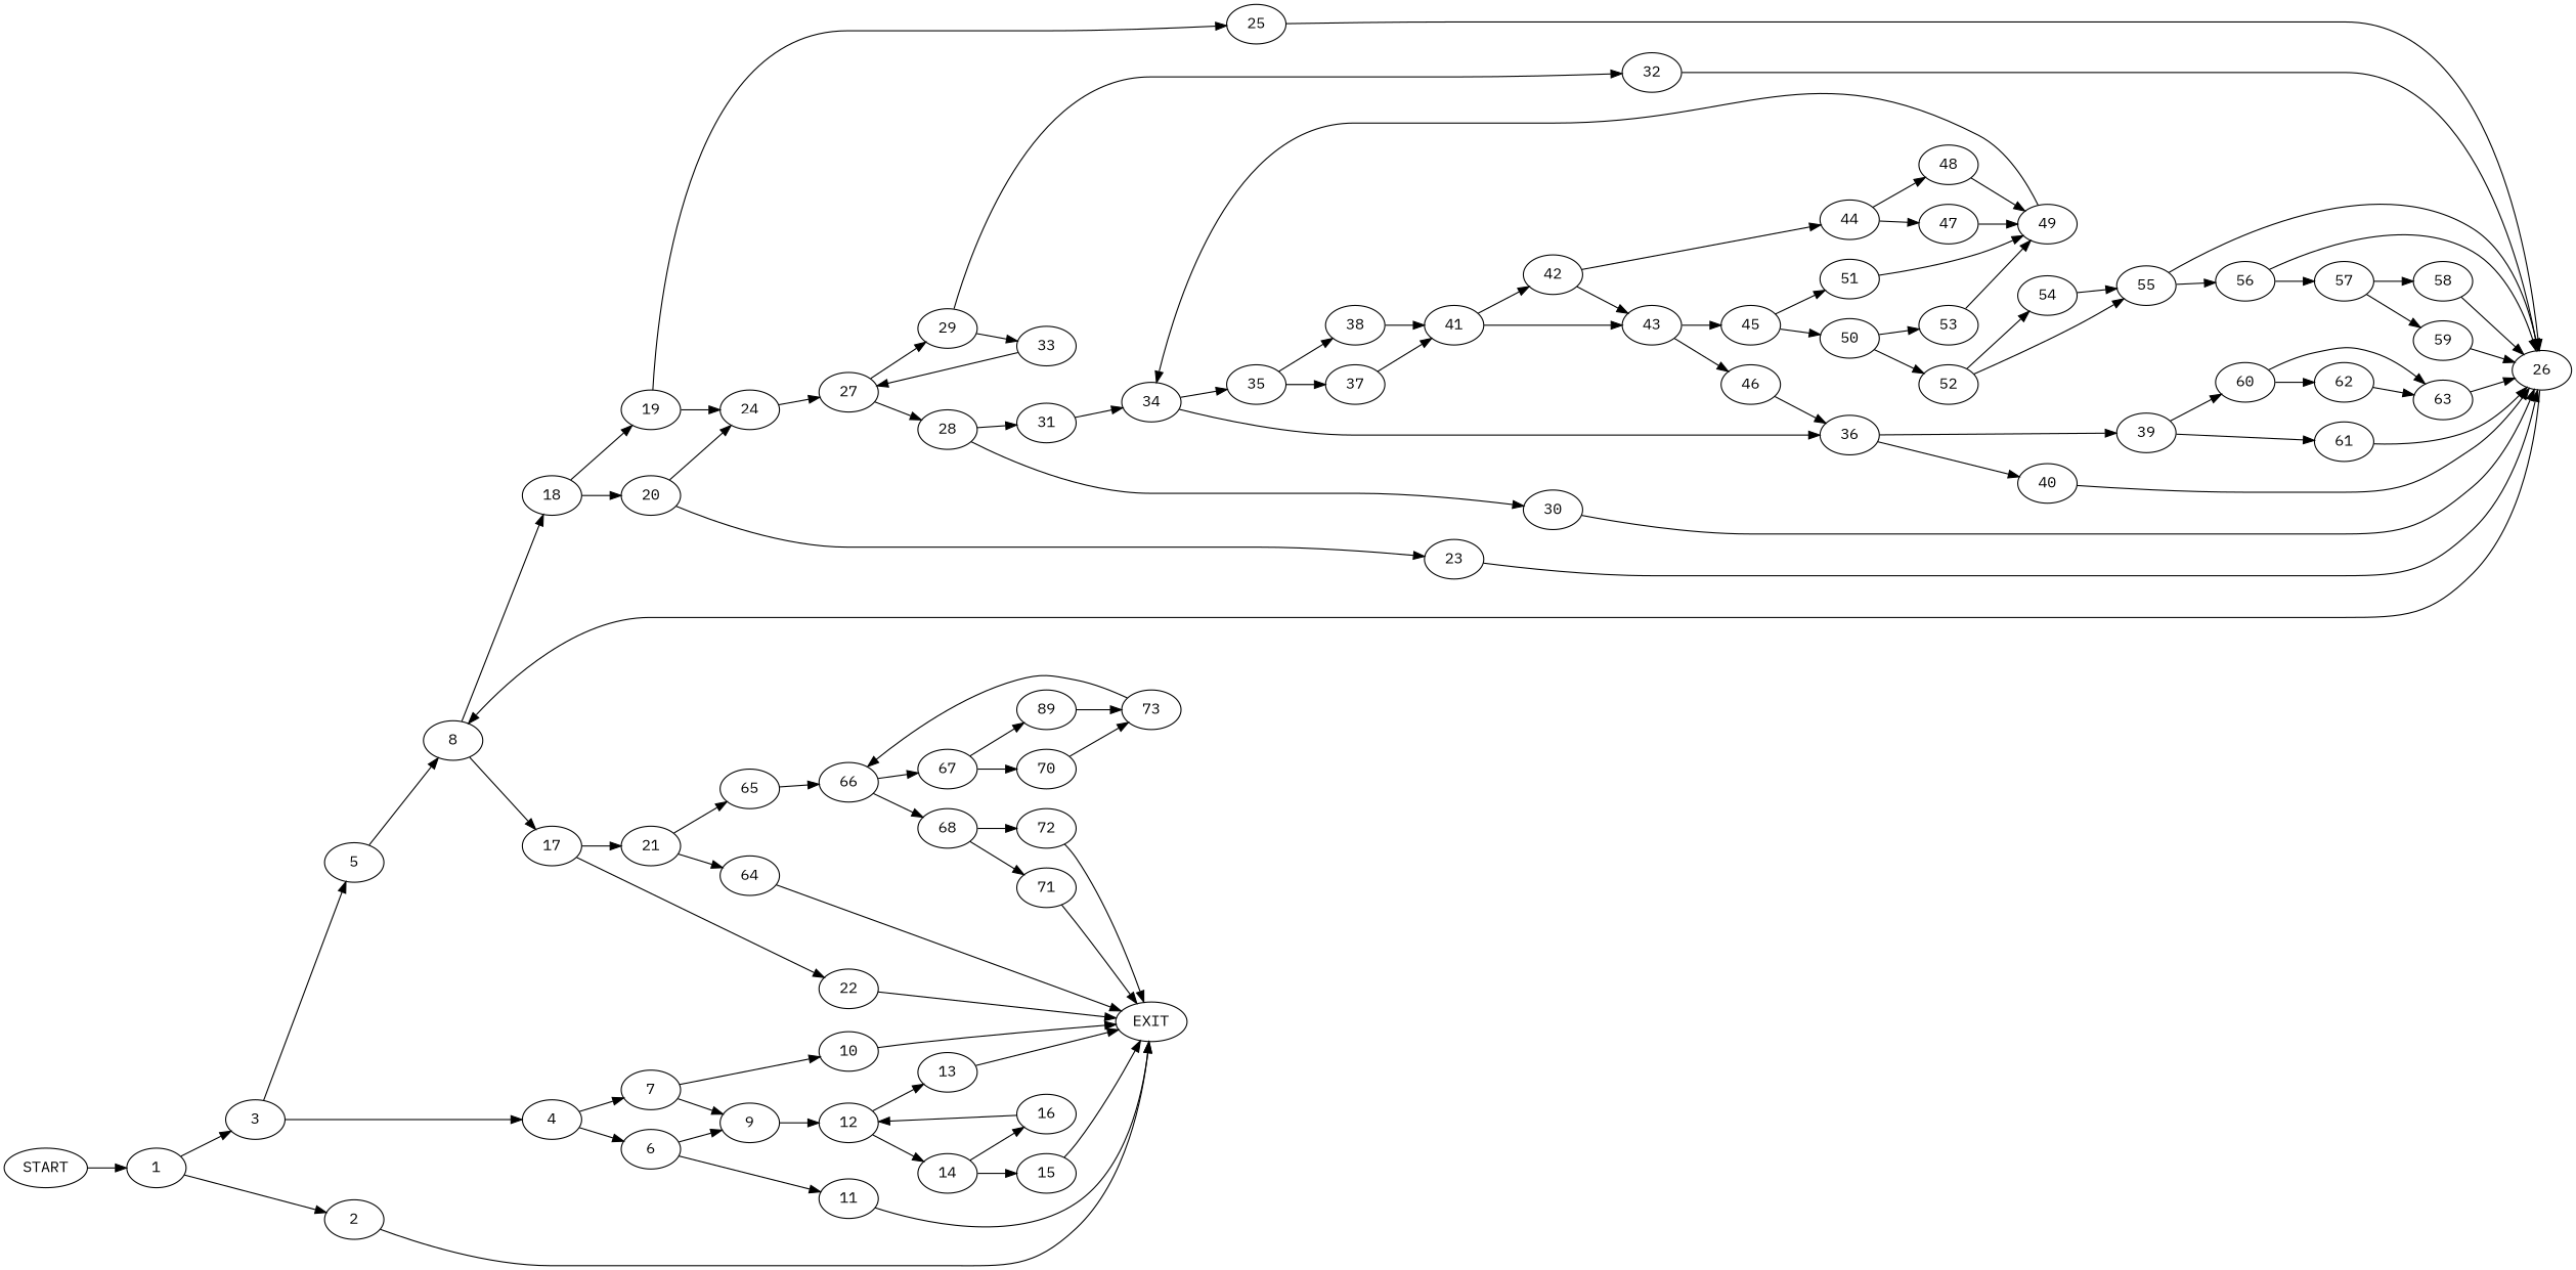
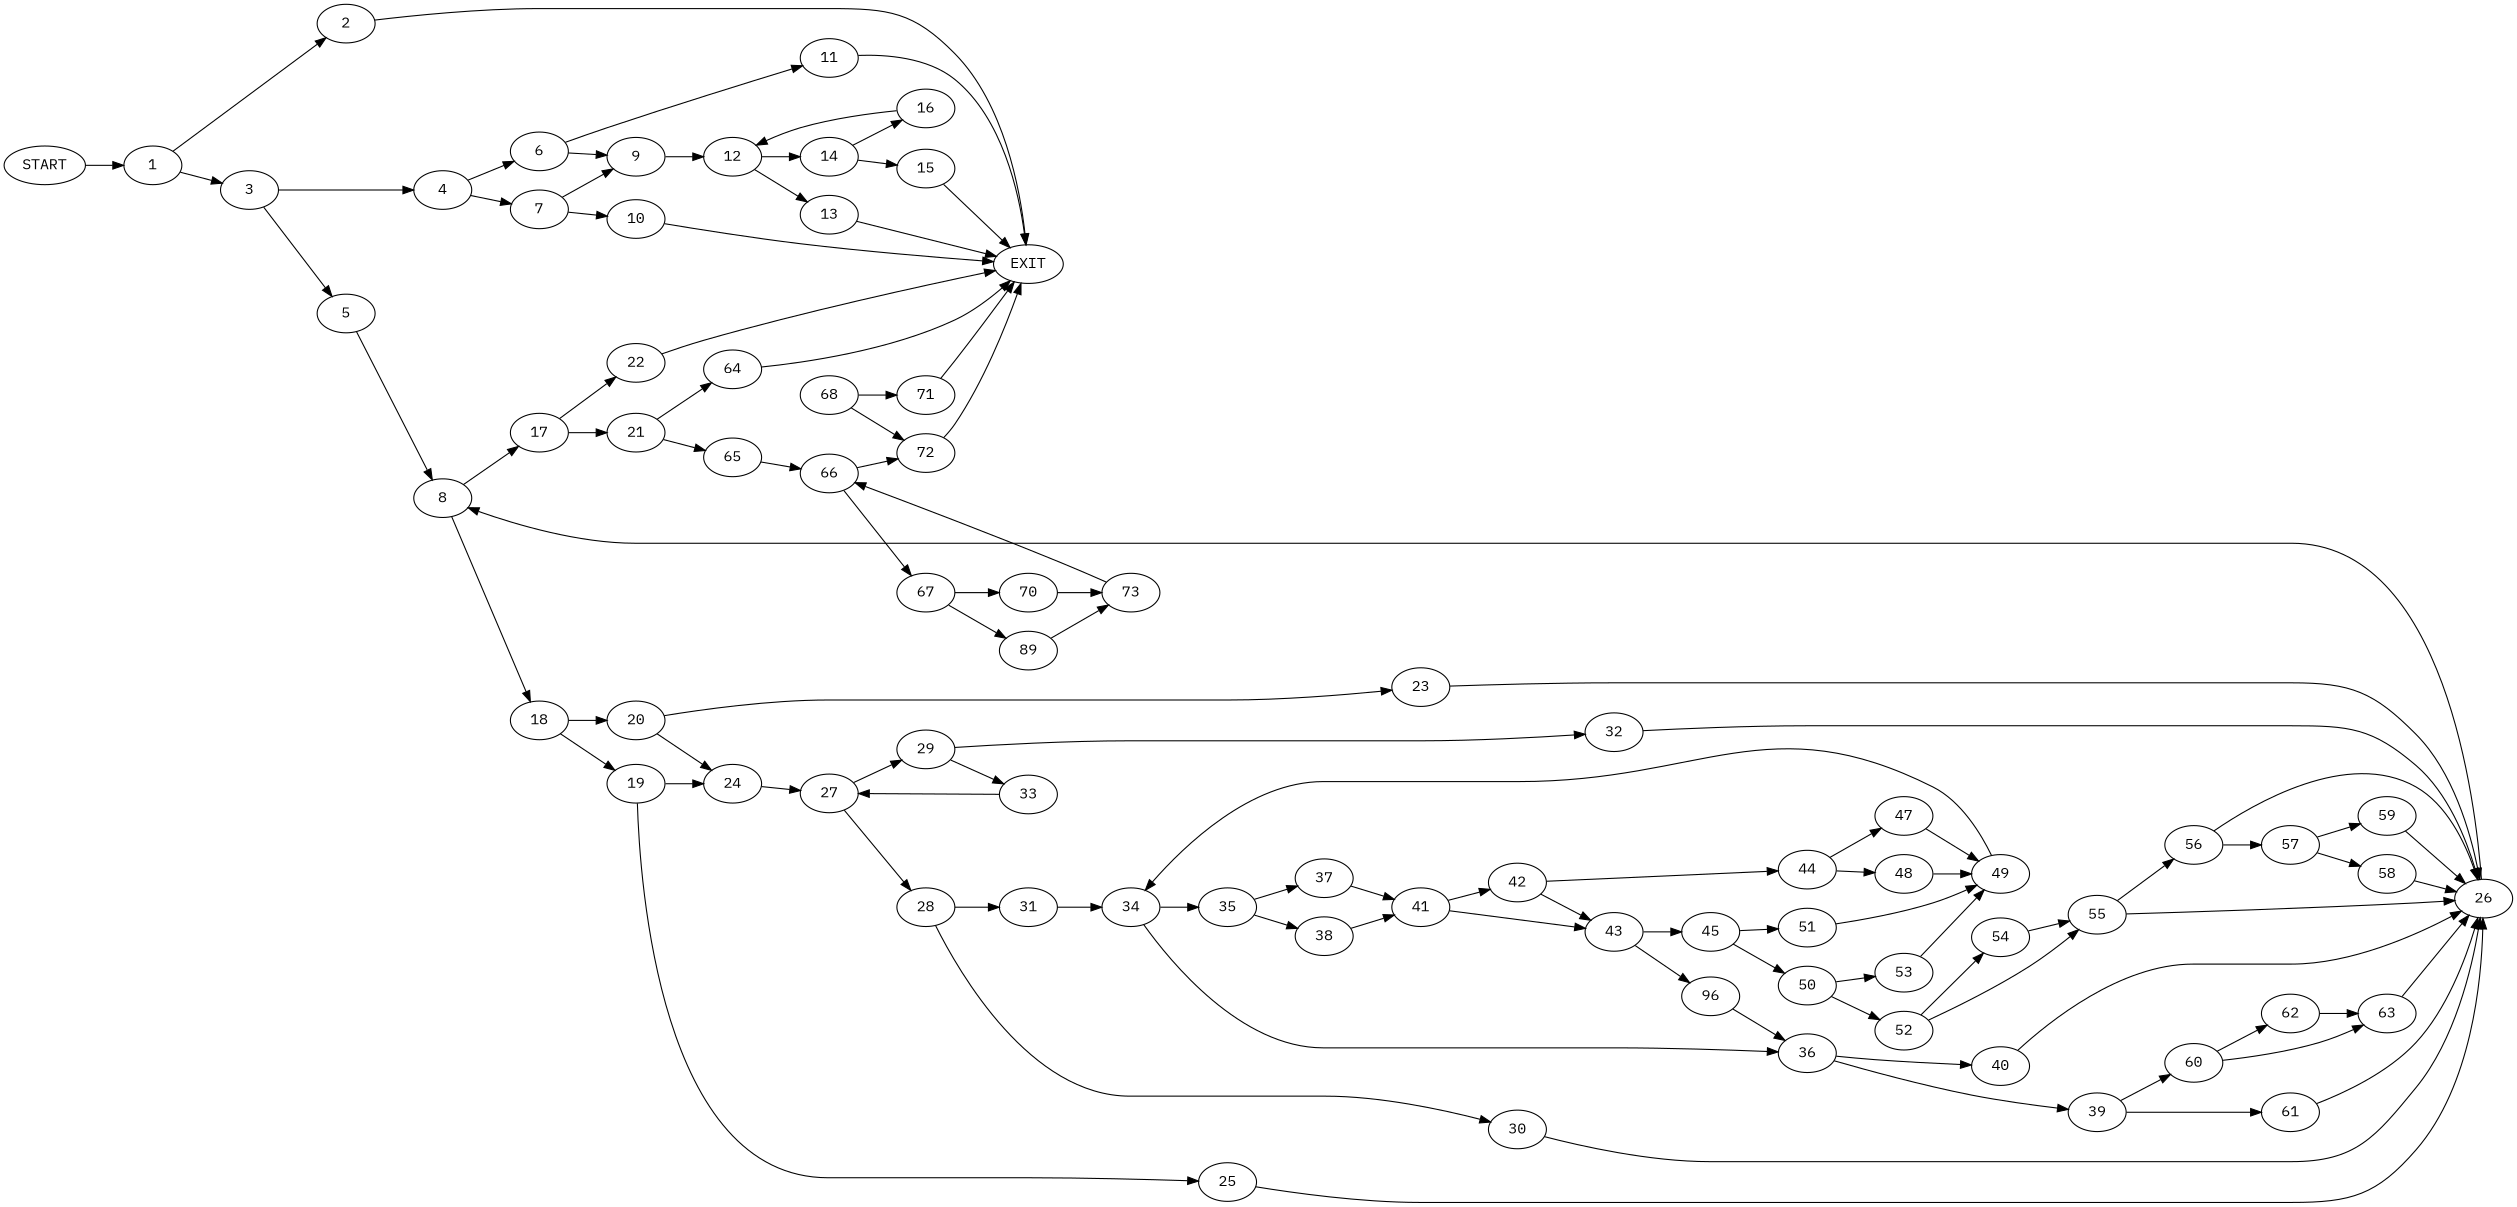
  digraph {
    fontname="IBM Plex Mono"
    rankdir=LR
    node [fontname="IBM Plex Mono"]
    edge [fontname="IBM Plex Mono"]
    n1 [label=START]
    1
    2
    3
    n5 [label=EXIT]
    4
    5
    6
    7
    8
    9
    11
    10
    17
    18
    12
    21
    22
    19
    20
    13
    14
    15
    16
    64
    65
    24
    25
    23
    27
    26
    66
    28
    29
    30
    31
    32
    33
    34
    35
    36
    37
    38
    39
    40
    41
    60
    61
    42
    43
    62
    63
    44
    45
-   46
+   46 [label=96]
    47
    48
    50
    51
    49
    52
    53
    54
    55
    56
    57
    58
    59
    67
    68
    n71 [label=89]
    70
    71
    72
    73
    n1 -> 1
    1 -> 2
    1 -> 3
    2 -> n5
    3 -> 4
    3 -> 5
    4 -> 6
    4 -> 7
    5 -> 8
    6 -> 9
    6 -> 11
    7 -> 9
    7 -> 10
    8 -> 17
    8 -> 18
    9 -> 12
    11 -> n5
    10 -> n5
    17 -> 21
    17 -> 22
    18 -> 19
    18 -> 20
    12 -> 13
    12 -> 14
    21 -> 64
    21 -> 65
    22 -> n5
    19 -> 24
    19 -> 25
    20 -> 24
    20 -> 23
    13 -> n5
    14 -> 15
    14 -> 16
    15 -> n5
    16 -> 12
    64 -> n5
    65 -> 66
    24 -> 27
    25 -> 26
    23 -> 26
    27 -> 28
    27 -> 29
    26 -> 8
    66 -> 67
-   66 -> 68
+   66 -> 72
    28 -> 30
    28 -> 31
    29 -> 32
    29 -> 33
    30 -> 26
    31 -> 34
    32 -> 26
    33 -> 27
    34 -> 35
    34 -> 36
    35 -> 37
    35 -> 38
    36 -> 39
    36 -> 40
    37 -> 41
    38 -> 41
    39 -> 60
    39 -> 61
    40 -> 26
    41 -> 42
    41 -> 43
    60 -> 62
    60 -> 63
    61 -> 26
    42 -> 43
    42 -> 44
    43 -> 45
    43 -> 46
    62 -> 63
    63 -> 26
    44 -> 47
    44 -> 48
    45 -> 50
    45 -> 51
    46 -> 36
    47 -> 49
    48 -> 49
    50 -> 52
    50 -> 53
    51 -> 49
    49 -> 34
    52 -> 54
    52 -> 55
    53 -> 49
    54 -> 55
    55 -> 26
    55 -> 56
    56 -> 26
    56 -> 57
    57 -> 58
    57 -> 59
    58 -> 26
    59 -> 26
    67 -> n71
    67 -> 70
    68 -> 71
    68 -> 72
    n71 -> 73
    70 -> 73
    71 -> n5
    72 -> n5
    73 -> 66
  }
